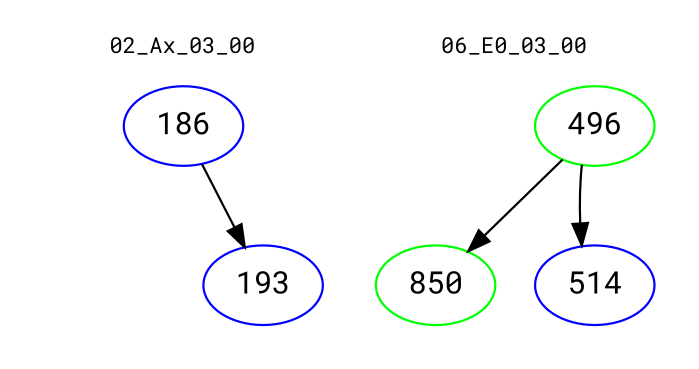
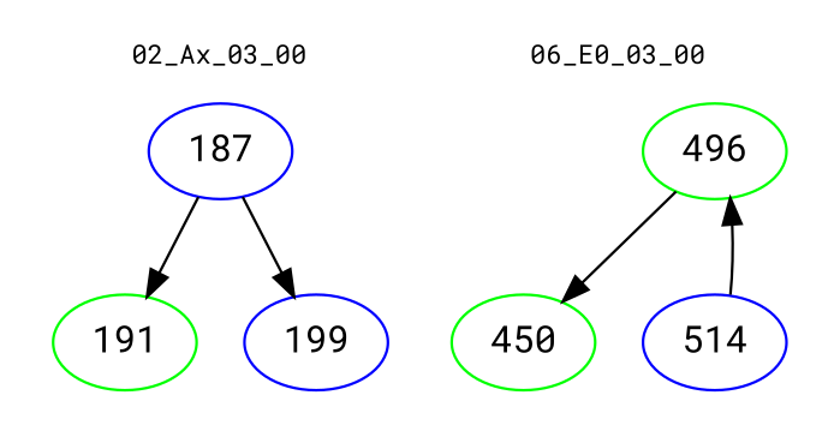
  digraph {
    fontname="Roboto Mono"
    node [color=blue fontname="Roboto Mono"]
    edge [color=black fontname="Roboto Mono"]
-   n1 [label=186]
-   n3 [label=193]
+   n1 [label=187]
+   n2 [color=green label=191]
+   n3 [label=199]
    n4 [color=green label=496]
-   n5 [color=green label=850]
+   n5 [color=green label=450]
    n6 [label=514]
    subgraph cluster_1 {
      color=white
      fontsize=10
      label="02_Ax_03_00"
      n1
+     n2
      n3
    }
    subgraph cluster_2 {
      color=white
      fontsize=10
      label="06_E0_03_00"
      n4
      n5
      n6
    }
+   n1 -> n2
    n1 -> n3
    n4 -> n5
-   n4 -> n6
+   n6 -> n4
  }
